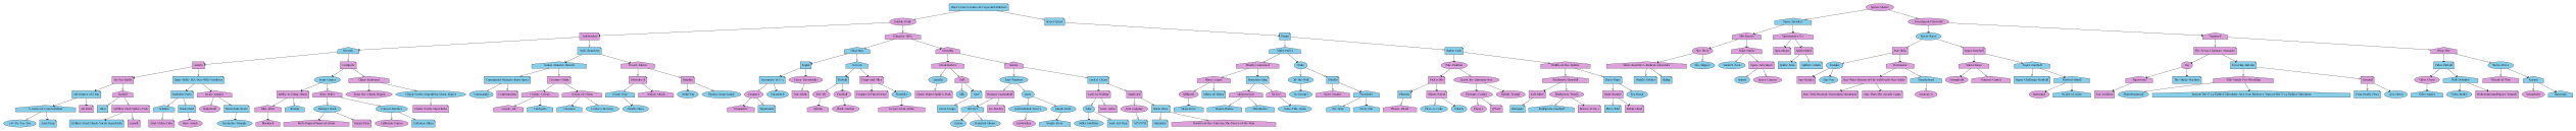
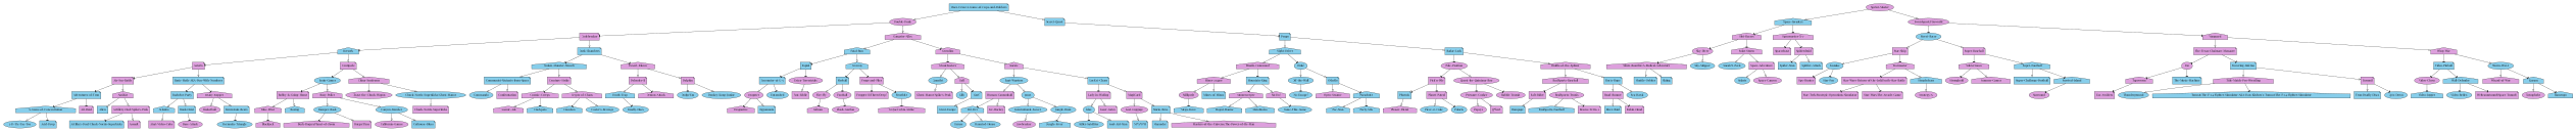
  digraph {
    fontname="Playfair Display"
    node [fillcolor=plum fontname="Playfair Display" shape=note style=filled]
    edge [arrowhead=onormal fontname="Playfair Display"]
    n1 [fillcolor=skyblue label="Maze-Craze:A-Game-of-Cops-and-Robbers"]
    n2 [label="Double-Dunk" shape=ellipse]
    n3 [fillcolor=skyblue label="Secret-Quest"]
    n4 [label=Codebreaker]
    n5 [label="Gangster-Alley" shape=house]
    n6 [fillcolor=skyblue label=Pengo]
    n7 [fillcolor=skyblue label=Berzerk shape=house]
    n8 [fillcolor=skyblue label="Dark-Chambers"]
    n9 [fillcolor=skyblue label="Fatal-Run" shape=house]
    n10 [label=Gremlins shape=house]
    n11 [label=Asterix]
    n12 [label=Centipede]
    n13 [fillcolor=skyblue label="Cookie-Monster-Munch" shape=house]
    n14 [label="Desert-Falcon" shape=house]
    n15 [label="Air-Sea-Battle"]
    n16 [fillcolor=skyblue label="Basic-Math-AKA-Fun-With-Numbers"]
    n17 [fillcolor=skyblue label="Brain-Games" shape=ellipse]
    n18 [label="China-Syndrome" shape=house]
    n19 [fillcolor=skyblue label="Adventures-of-Tron"]
    n20 [label=Amidar shape=house]
    n21 [fillcolor=skyblue label="Bachelor-Party"]
    n22 [label="Beany-Bopper" shape=house]
    n23 [fillcolor=skyblue label="A-Game-of-Concentration" shape=house]
    n24 [label="Air-Raid"]
    n25 [fillcolor=skyblue label=Alien]
    n26 [label="Artillery-Duel/Spike's-Peak"]
    n27 [fillcolor=skyblue label="3-D-Tic-Tac-Toe" shape=ellipse]
    n28 [fillcolor=skyblue label="Acid-Drop"]
    n29 [fillcolor=skyblue label="Artillery-Duel/Chuck-Norris-Superkicks"]
    n30 [label=Assault]
    n31 [fillcolor=skyblue label=Atlantis shape=house]
    n32 [fillcolor=skyblue label="Bank-Heist"]
    n33 [label=Basketball shape=ellipse]
    n34 [fillcolor=skyblue label="Berenstain-Bears"]
    n35 [label="Atari-Video-Cube"]
    n36 [label="Base-Attack" shape=ellipse]
    n37 [fillcolor=skyblue label="Bermuda-Triangle" shape=ellipse]
    n38 [label="Bobby-is-Going-Home"]
    n39 [label="Busy-Police" shape=house]
    n40 [label="Chase-the-Chuck-Wagon" shape=ellipse]
    n41 [fillcolor=skyblue label="Chuck-Norris-Superkicks/Ghost-Manor" shape=ellipse]
    n42 [label="Blue-Print" shape=house]
    n43 [fillcolor=skyblue label=Boxing shape=house]
    n44 [fillcolor=skyblue label="Bumper-Bash" shape=ellipse]
    n45 [fillcolor=skyblue label="Canyon-Bomber" shape=ellipse]
    n46 [label=Blackjack shape=house]
    n47 [label="Buck-Rogers:Planet-of-Zoom" shape=house]
    n48 [label=BurgerTime]
    n49 [label="California-Games" shape=ellipse]
    n50 [fillcolor=skyblue label="Cathouse-Blues"]
    n51 [label="Chuck-Norris-Superkicks"]
    n52 [fillcolor=skyblue label="Communist-Mutants-from-Space"]
    n53 [label="Creature-Strike"]
    n54 [label="Defender-II"]
    n55 [label=Dolphin]
    n56 [fillcolor=skyblue label=Commando shape=ellipse]
    n57 [label=Confrontation]
    n58 [label="Cosmic-Creeps" shape=house]
    n59 [label="Crypts-of-Chaos" shape=house]
    n60 [label="Cosmic-Ark" shape=house]
    n61 [fillcolor=skyblue label=Crackpots shape=house]
    n62 [fillcolor=skyblue label=Crossbow shape=house]
    n63 [fillcolor=skyblue label="Custer's-Revenge" shape=ellipse]
    n64 [fillcolor=skyblue label="Death-Trap" shape=house]
    n65 [label="Demon-Attack" shape=house]
    n66 [fillcolor=skyblue label="Dodge'Em" shape=ellipse]
    n67 [fillcolor=skyblue label="Donkey-Kong-Junior" shape=ellipse]
    n68 [fillcolor=skyblue label="Deadly-Discs" shape=ellipse]
    n69 [fillcolor=skyblue label=Espial]
    n70 [fillcolor=skyblue label=Freeway shape=house]
    n71 [label=Ghostbusters shape=house]
    n72 [label=Karate shape=house]
    n73 [fillcolor=skyblue label="Encounter-at-L-5"]
    n74 [label="Extra-Terrestrials" shape=ellipse]
    n75 [fillcolor=skyblue label=Fireball]
    n76 [label="Frogs-and-Flies"]
    n77 [label=Dragster shape=ellipse]
    n78 [fillcolor=skyblue label=Entombed shape=ellipse]
    n79 [label="Fast-Eddie"]
    n80 [label=Dragonfire shape=house]
    n81 [fillcolor=skyblue label=Eggomania]
    n82 [label="Fire-Fly" shape=ellipse]
    n83 [label=Football shape=ellipse]
    n84 [label="Frogger-II:ThreeeDeep!"]
    n85 [fillcolor=skyblue label=Frostbite shape=ellipse]
    n86 [label=Fathom shape=house]
    n87 [label="Flash-Gordon" shape=ellipse]
    n88 [label="G.I.Joe:Cobra-Strike" shape=house]
    n89 [fillcolor=skyblue label=Gauntlet shape=ellipse]
    n90 [label=Golf shape=house]
    n91 [fillcolor=skyblue label="Ikari-Warriors" shape=ellipse]
    n92 [fillcolor=skyblue label="Lock'n'-Chase"]
    n93 [label="Ghost-Manor/Spike's-Peak"]
    n94 [fillcolor=skyblue label=Glib shape=ellipse]
    n95 [fillcolor=skyblue label=Gorf]
    n96 [fillcolor=skyblue label="Great-Escape"]
    n97 [label="Human-Cannonball"]
    n98 [fillcolor=skyblue label=Joust shape=ellipse]
    n99 [label="Lady-in-Wading"]
    n100 [label=MagiCard]
    n101 [fillcolor=skyblue label="H.E.R.O." shape=house]
    n102 [label="Ice-Hockey"]
    n103 [fillcolor=skyblue label="International-Soccer" shape=ellipse]
    n104 [fillcolor=skyblue label="Jungle-Hunt" shape=ellipse]
    n105 [fillcolor=skyblue label=Gyruss shape=ellipse]
    n106 [fillcolor=skyblue label="Haunted-House" shape=ellipse]
    n107 [label=Jawbreaker shape=ellipse]
    n108 [fillcolor=skyblue label="Jungle-Fever" shape=house]
    n109 [fillcolor=skyblue label=Klax shape=ellipse]
    n110 [label="Laser-Gates"]
    n111 [label="Lost-Luggage" shape=ellipse]
    n112 [fillcolor=skyblue label="Mario-Bros."]
    n113 [fillcolor=skyblue label="Killer-Satellites" shape=ellipse]
    n114 [fillcolor=skyblue label="Kool-Aid-Man"]
    n115 [fillcolor=skyblue label="M*A*S*H"]
    n116 [fillcolor=skyblue label=Marauder]
    n117 [label="Masters-of-the-Universe:The-Power-of-He-Man" shape=house]
    n118 [fillcolor=skyblue label="Night-Driver" shape=house]
    n119 [fillcolor=skyblue label="Radar-Lock"]
    n120 [label="Sprint-Master" shape=ellipse]
    n121 [fillcolor=skyblue label="Space-Invaders" shape=house]
    n122 [label="Swordquest:Fireworld" shape=ellipse]
    n123 [label="Missile-Command" shape=house]
    n124 [fillcolor=skyblue label="Oink!" shape=ellipse]
    n125 [label="Pole-Position" shape=ellipse]
    n126 [label="Riddle-of-the-Sphinx" shape=house]
    n127 [label="Miner-2049er" shape=house]
    n128 [fillcolor=skyblue label="Mountain-King"]
    n129 [fillcolor=skyblue label="Off-the-Wall" shape=ellipse]
    n130 [fillcolor=skyblue label=Othello]
    n131 [label=Millipede shape=ellipse]
    n132 [fillcolor=skyblue label="Mines-of-Minos"]
    n133 [label=Moonsweeper shape=house]
    n134 [label="Mr.Do!" shape=house]
    n135 [fillcolor=skyblue label="Mega-Force" shape=house]
    n136 [fillcolor=skyblue label="Mogul-Maniac" shape=house]
    n137 [fillcolor=skyblue label=MotoRodeo shape=house]
    n138 [fillcolor=skyblue label="Name-This-Game" shape=ellipse]
    n139 [fillcolor=skyblue label="No-Escape!" shape=ellipse]
    n140 [label="Open-Sesame" shape=house]
    n141 [fillcolor=skyblue label=Parachute shape=house]
    n142 [fillcolor=skyblue label="Pac-Man" shape=house]
    n143 [fillcolor=skyblue label="Party-Mix" shape=house]
    n144 [label="Pick'n-Pile"]
    n145 [label="Quest-for-Quintana-Roo" shape=ellipse]
    n146 [label="RealSports-Baseball" shape=house]
    n147 [fillcolor=skyblue label="Roc'n-Rope"]
    n148 [fillcolor=skyblue label=Phoenix]
    n149 [label="Planet-Patrol"]
    n150 [label="Pressure-Cooker" shape=ellipse]
    n151 [label="Rabbit-Transit" shape=ellipse]
    n152 [label="Phaser-Patrol" shape=house]
    n153 [fillcolor=skyblue label="Piece-o'-Cake" shape=ellipse]
    n154 [fillcolor=skyblue label=Polaris shape=ellipse]
    n155 [label=Popeye shape=ellipse]
    n156 [label="Q*bert"]
    n157 [label="Raft-Rider"]
    n158 [label="RealSports-Tennis" shape=ellipse]
    n159 [label="Road-Runner"]
    n160 [fillcolor=skyblue label="Sea-Hawk" shape=ellipse]
    n161 [fillcolor=skyblue label=Rampage]
    n162 [fillcolor=skyblue label="RealSports-Football" shape=house]
    n163 [label="Rescue-Terra-1"]
    n164 [fillcolor=skyblue label="River-Raid"]
    n165 [label="Robin-Hood"]
    n166 [label="Slot-Racers" shape=house]
    n167 [label="Spacemaster-X-7" shape=house]
    n168 [fillcolor=skyblue label="Street-Racer" shape=ellipse]
    n169 [label=Vanguard shape=house]
    n170 [label="Sky-Diver" shape=ellipse]
    n171 [label="Solar-Storm" shape=house]
    n172 [label=Spacechase]
    n173 [label=Spiderdroid]
    n174 [label="Skate-Boardin':A-Radical-Adventure" shape=house]
    n175 [fillcolor=skyblue label="Sky-Skipper" shape=ellipse]
    n176 [fillcolor=skyblue label="Sneak'N-Peek" shape=ellipse]
    n177 [label="Space-Adventure"]
    n178 [fillcolor=skyblue label="Shuttle-Orbiter"]
    n179 [fillcolor=skyblue label=Skiing]
    n180 [fillcolor=skyblue label=Solaris shape=ellipse]
    n181 [label="Space-Canyon" shape=ellipse]
    n182 [fillcolor=skyblue label="Spider-Man"]
    n183 [fillcolor=skyblue label="Spitfire-Attack"]
    n184 [label="Star-Ship"]
    n185 [label="Super-Baseball"]
    n186 [label="The-Texas-Chainsaw-Massacre"]
    n187 [label="Wing-War" shape=house]
    n188 [fillcolor=skyblue label=Sssnake shape=ellipse]
    n189 [label=Starmaster shape=house]
    n190 [label=Subterranea shape=house]
    n191 [fillcolor=skyblue label="Super-Football" shape=house]
    n192 [label="Spy-Hunter"]
    n193 [fillcolor=skyblue label="Star-Fox" shape=ellipse]
    n194 [label="Star-Wars-Return-of-the-Jedi:Death-Star-Battle"]
    n195 [fillcolor=skyblue label=Steeplechase shape=house]
    n196 [label="Star-Trek:Strategic-Operations-Simulator"]
    n197 [label="Star-Wars:The-Arcade-Game"]
    n198 [label="Strategy-X" shape=ellipse]
    n199 [label=Stronghold shape=ellipse]
    n200 [label="Summer-Games" shape=house]
    n201 [fillcolor=skyblue label="Super-Challenge-Football"]
    n202 [fillcolor=skyblue label="Survival-Island" shape=house]
    n203 [label=Surround shape=ellipse]
-   n204 [fillcolor=skyblue label="Sword-of-Saros" shape=house]
    n205 [label=Taz shape=ellipse]
    n206 [fillcolor=skyblue label="Towering-Inferno"]
    n207 [fillcolor=skyblue label="Video-Pinball"]
    n208 [fillcolor=skyblue label="Worm-War-I" shape=ellipse]
    n209 [label=Tapeworm shape=house]
    n210 [fillcolor=skyblue label="The-Music-Machine"]
    n211 [label="Title-Match-Pro-Wrestling" shape=house]
    n212 [label=Turmoil]
    n213 [label="Tax-Avoiders"]
    n214 [fillcolor=skyblue label=Thunderground shape=ellipse]
    n215 [fillcolor=skyblue label="Tomcat:The-F-14-Fighter-Simulator-AKA-Dan-Kitchen's-Tomcat:The-F-14-Fighter-Simulator" shape=house]
    n216 [fillcolor=skyblue label="Tron:Deadly-Discs"]
    n217 [fillcolor=skyblue label="Up'n-Down" shape=ellipse]
    n218 [label="Video-Chess" shape=ellipse]
    n219 [fillcolor=skyblue label="Wall-Defender" shape=house]
    n220 [label="Wizard-of-Wor" shape=house]
    n221 [fillcolor=skyblue label=Zaxxon shape=house]
    n222 [fillcolor=skyblue label="Video-Jogger" shape=house]
    n223 [fillcolor=skyblue label="Video-Reflex" shape=ellipse]
    n224 [label="Weltraumtunnel(Space-Tunnel)"]
    n225 [label=Xenophobe shape=ellipse]
    n226 [fillcolor=skyblue label=flamengo shape=house]
    n1 -> n2
    n1 -> n3
    n2 -> n4 [arrowhead=tee]
    n2 -> n5
    n3 -> n6 [arrowhead=tee]
    n4 -> n7 [arrowhead=tee]
    n4 -> n8
    n5 -> n9
    n5 -> n10 [arrowhead=tee]
    n6 -> n118
    n6 -> n119
    n7 -> n11 [arrowhead=tee]
    n7 -> n12
    n8 -> n13 [arrowhead=tee]
    n8 -> n14 [arrowhead=tee]
    n9 -> n69 [arrowhead=tee]
    n9 -> n70
    n10 -> n71 [arrowhead=tee]
    n10 -> n72
    n11 -> n15 [arrowhead=tee]
    n11 -> n16
    n12 -> n17 [arrowhead=tee]
    n12 -> n18
    n13 -> n52
    n13 -> n53
    n14 -> n54
    n14 -> n55
    n15 -> n19 [arrowhead=tee]
    n15 -> n20
    n16 -> n21 [arrowhead=tee]
    n16 -> n22 [arrowhead=tee]
    n17 -> n38 [arrowhead=tee]
    n17 -> n39
    n18 -> n40 [arrowhead=tee]
    n18 -> n41
    n19 -> n23 [arrowhead=tee]
    n19 -> n24 [arrowhead=tee]
    n20 -> n25
    n20 -> n26
    n21 -> n31
    n21 -> n32
    n22 -> n33
    n22 -> n34
    n23 -> n27
    n23 -> n28 [arrowhead=tee]
    n26 -> n29 [arrowhead=tee]
    n26 -> n30
    n31 -> n35
    n32 -> n36 [arrowhead=tee]
    n34 -> n37 [arrowhead=tee]
    n38 -> n42
    n38 -> n43
    n39 -> n44
    n39 -> n45
    n41 -> n51
    n42 -> n46 [arrowhead=tee]
    n44 -> n47 [arrowhead=tee]
    n44 -> n48
    n45 -> n49
    n45 -> n50
    n52 -> n56
    n52 -> n57
    n53 -> n58 [arrowhead=tee]
-   n53 -> n59 [arrowhead=tee]
+   n53 -> n59
    n54 -> n64
    n54 -> n65 [arrowhead=tee]
    n55 -> n66 [arrowhead=tee]
    n55 -> n67
    n58 -> n60
    n58 -> n61 [arrowhead=tee]
    n59 -> n62 [arrowhead=tee]
    n59 -> n63
    n64 -> n68 [arrowhead=tee]
    n69 -> n73 [arrowhead=tee]
    n69 -> n74 [arrowhead=tee]
    n70 -> n75 [arrowhead=tee]
    n70 -> n76 [arrowhead=tee]
    n71 -> n89
    n71 -> n90
    n72 -> n91
    n72 -> n92
    n73 -> n77
    n73 -> n78 [arrowhead=tee]
    n74 -> n79
    n75 -> n82
    n75 -> n83 [arrowhead=tee]
    n76 -> n84 [arrowhead=tee]
    n76 -> n85 [arrowhead=tee]
    n77 -> n80 [arrowhead=tee]
    n77 -> n81
    n82 -> n86 [arrowhead=tee]
    n83 -> n87 [arrowhead=tee]
    n85 -> n88 [arrowhead=tee]
    n89 -> n93
    n90 -> n94
    n90 -> n95 [arrowhead=tee]
    n91 -> n97
    n91 -> n98
    n92 -> n99 [arrowhead=tee]
    n92 -> n100
    n95 -> n96
    n97 -> n101 [arrowhead=tee]
    n97 -> n102
    n98 -> n103
    n98 -> n104
    n99 -> n109
    n99 -> n110
    n100 -> n111
    n100 -> n112
    n101 -> n105 [arrowhead=tee]
    n101 -> n106
    n103 -> n107
    n104 -> n108 [arrowhead=tee]
    n109 -> n113 [arrowhead=tee]
    n109 -> n114
    n111 -> n115
    n112 -> n116
    n112 -> n117
    n118 -> n123
    n118 -> n124 [arrowhead=tee]
    n119 -> n125 [arrowhead=tee]
    n119 -> n126
    n120 -> n121
    n120 -> n122
    n121 -> n166 [arrowhead=tee]
    n121 -> n167 [arrowhead=tee]
    n122 -> n168 [arrowhead=tee]
    n122 -> n169 [arrowhead=tee]
    n123 -> n127
    n123 -> n128 [arrowhead=tee]
    n124 -> n129
    n124 -> n130
    n125 -> n144 [arrowhead=tee]
    n125 -> n145
    n126 -> n146
    n126 -> n147
    n127 -> n131
    n127 -> n132
    n128 -> n133 [arrowhead=tee]
    n128 -> n134
    n129 -> n139 [arrowhead=tee]
    n130 -> n140
    n130 -> n141 [arrowhead=tee]
    n131 -> n135 [arrowhead=tee]
    n133 -> n136
    n133 -> n137
    n134 -> n138 [arrowhead=tee]
    n141 -> n142
    n141 -> n143 [arrowhead=tee]
    n144 -> n148 [arrowhead=tee]
    n144 -> n149 [arrowhead=tee]
    n145 -> n150 [arrowhead=tee]
    n145 -> n151 [arrowhead=tee]
    n146 -> n157 [arrowhead=tee]
    n146 -> n158
    n147 -> n159
    n147 -> n160
    n148 -> n152
    n149 -> n153
    n149 -> n154 [arrowhead=tee]
    n150 -> n155
    n150 -> n156
    n157 -> n161
    n158 -> n162
    n158 -> n163 [arrowhead=tee]
    n159 -> n164
    n159 -> n165 [arrowhead=tee]
    n166 -> n170 [arrowhead=tee]
    n166 -> n171 [arrowhead=tee]
    n167 -> n172 [arrowhead=tee]
    n167 -> n173 [arrowhead=tee]
    n168 -> n184
    n168 -> n185
    n169 -> n186
    n169 -> n187
    n170 -> n174 [arrowhead=tee]
    n170 -> n175
    n171 -> n176
    n171 -> n177
    n173 -> n182 [arrowhead=tee]
    n173 -> n183
    n174 -> n178
    n174 -> n179
    n177 -> n180
    n177 -> n181
    n184 -> n188
    n184 -> n189 [arrowhead=tee]
    n185 -> n190 [arrowhead=tee]
    n185 -> n191
    n186 -> n205 [arrowhead=tee]
    n186 -> n206 [arrowhead=tee]
    n187 -> n207 [arrowhead=tee]
    n187 -> n208
    n188 -> n192 [arrowhead=tee]
    n188 -> n193 [arrowhead=tee]
    n189 -> n194 [arrowhead=tee]
    n189 -> n195
    n190 -> n199 [arrowhead=tee]
    n190 -> n200
    n191 -> n201
    n191 -> n202 [arrowhead=tee]
    n194 -> n196 [arrowhead=tee]
    n194 -> n197 [arrowhead=tee]
    n195 -> n198
    n202 -> n203 [arrowhead=tee]
-   n202 -> n204 [arrowhead=tee]
    n205 -> n209 [arrowhead=tee]
    n205 -> n210 [arrowhead=tee]
    n206 -> n211
    n206 -> n212
    n207 -> n218 [arrowhead=tee]
    n207 -> n219 [arrowhead=tee]
    n208 -> n220
    n208 -> n221 [arrowhead=tee]
    n209 -> n213 [arrowhead=tee]
    n211 -> n214
    n211 -> n215 [arrowhead=tee]
    n212 -> n216
    n212 -> n217 [arrowhead=tee]
    n218 -> n222 [arrowhead=tee]
    n219 -> n223 [arrowhead=tee]
    n219 -> n224 [arrowhead=tee]
    n221 -> n225
    n221 -> n226 [arrowhead=tee]
  }
